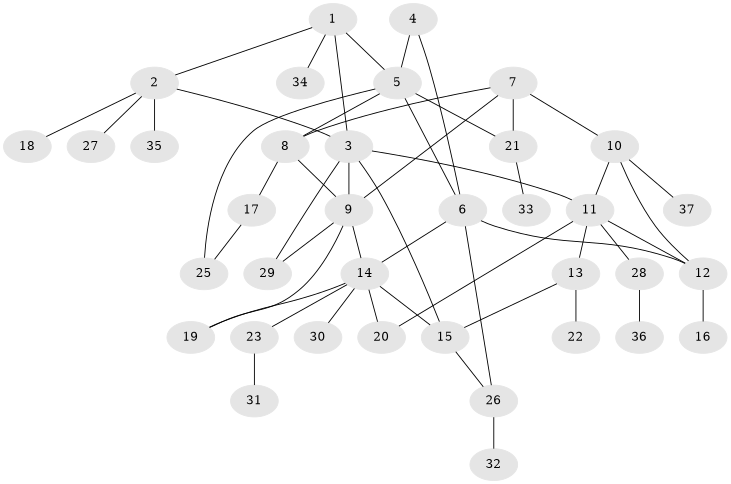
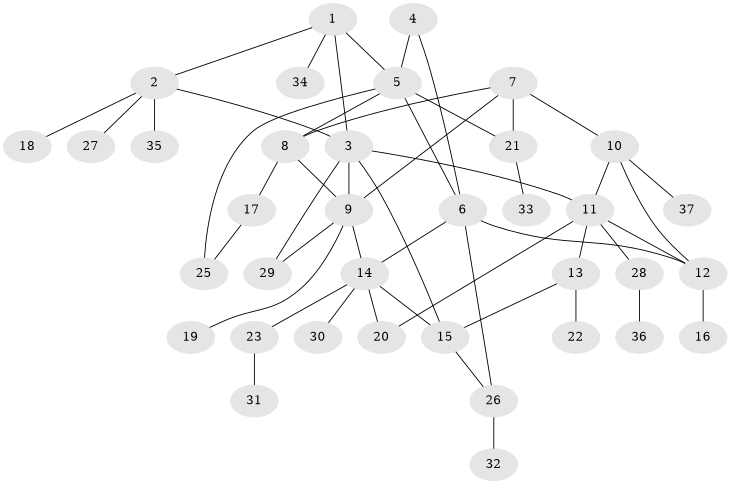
  graph {
    node [color=gray90 style=filled]
    edge [weight=1.0]
    1
    2
    3
    5
    34
    18
    27
    35
    9
    11
    15
    29
    6
    8
    21
    25
    14
    19
    12
    13
    20
    28
    26
    4
    17
    33
    16
    23
    30
    32
    7
    10
    37
    22
    36
    31
    1 -- 2
    1 -- 3
    1 -- 5
    1 -- 34
    2 -- 3
    2 -- 18
    2 -- 27
    2 -- 35
    3 -- 9
    3 -- 11
    3 -- 15
    3 -- 29
    5 -- 6
    5 -- 8
    5 -- 21 [weight=2.0]
    5 -- 25
    9 -- 29
    9 -- 14
    9 -- 19 [weight=3.0]
    11 -- 12
    11 -- 13
    11 -- 20
    11 -- 28
    15 -- 26
    6 -- 14
    6 -- 12
    6 -- 26 [weight=2.0]
    8 -- 9
    8 -- 17
    21 -- 33
    14 -- 15
-   14 -- 19 [weight=2.0]
    14 -- 20
    14 -- 23
    14 -- 30
    12 -- 16 [weight=2.0]
    13 -- 15
    13 -- 22
    28 -- 36
    26 -- 32
    4 -- 5
    4 -- 6
    17 -- 25
    23 -- 31 [weight=3.0]
    7 -- 9
    7 -- 8
    7 -- 21
    7 -- 10
    10 -- 11
    10 -- 12
    10 -- 37
  }
